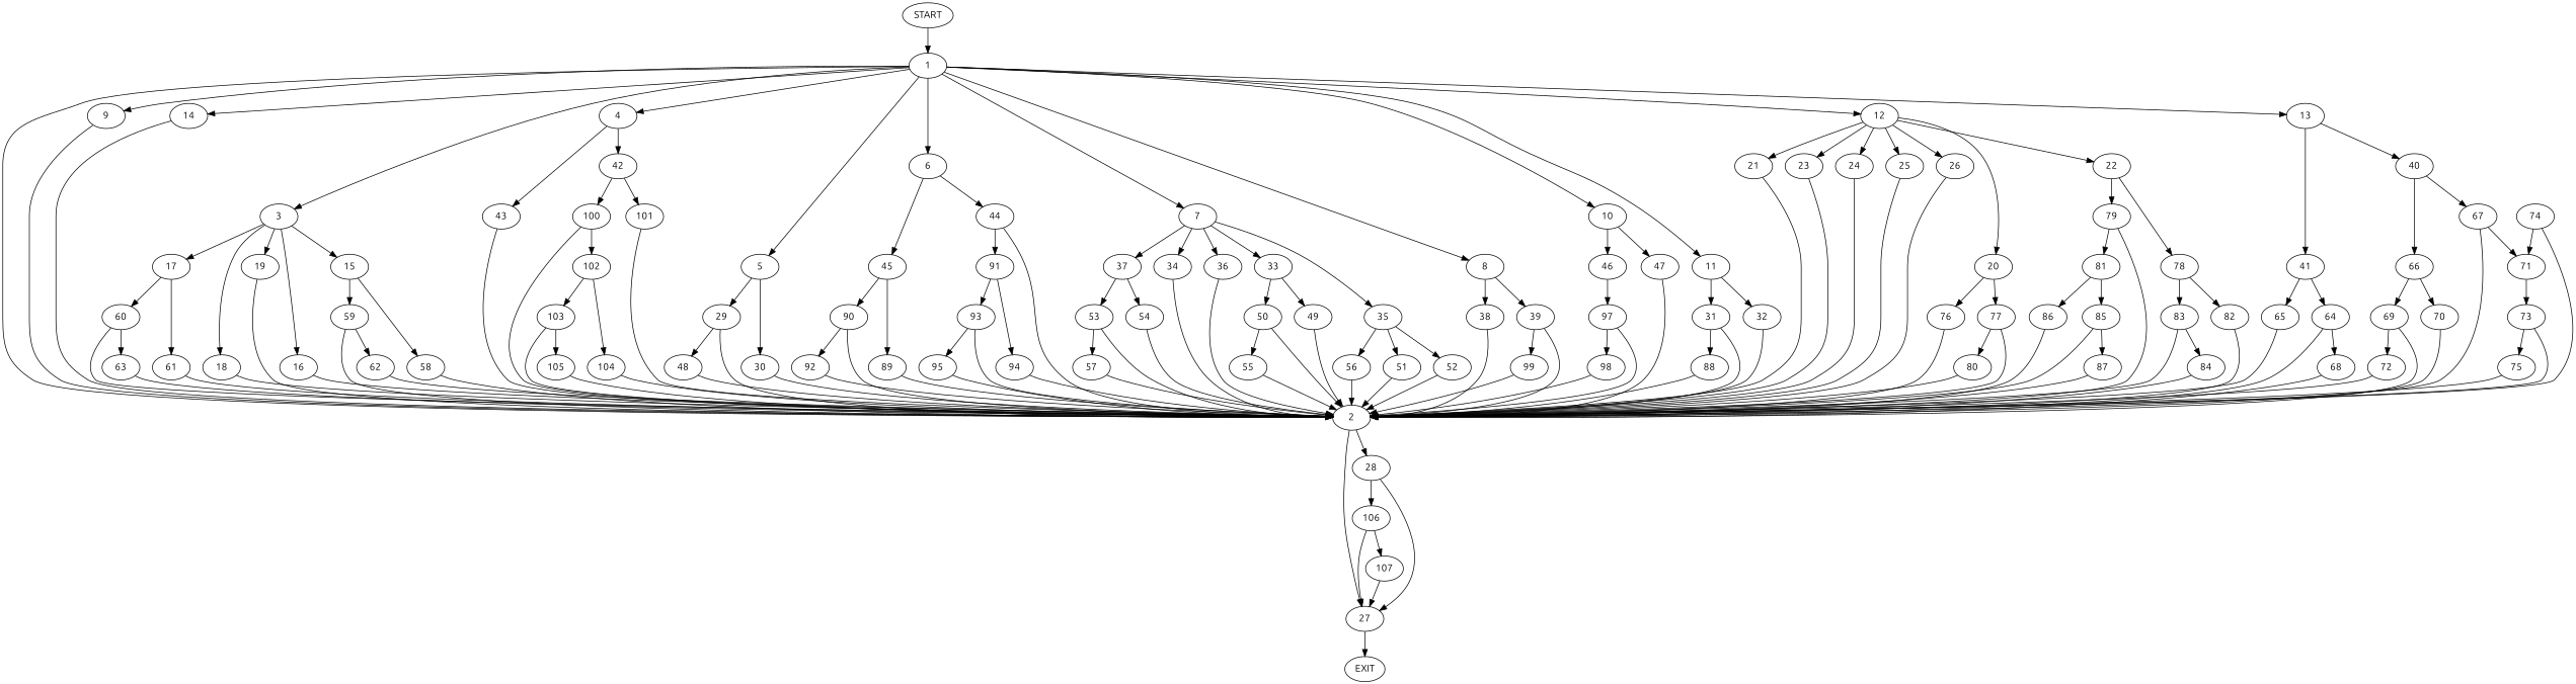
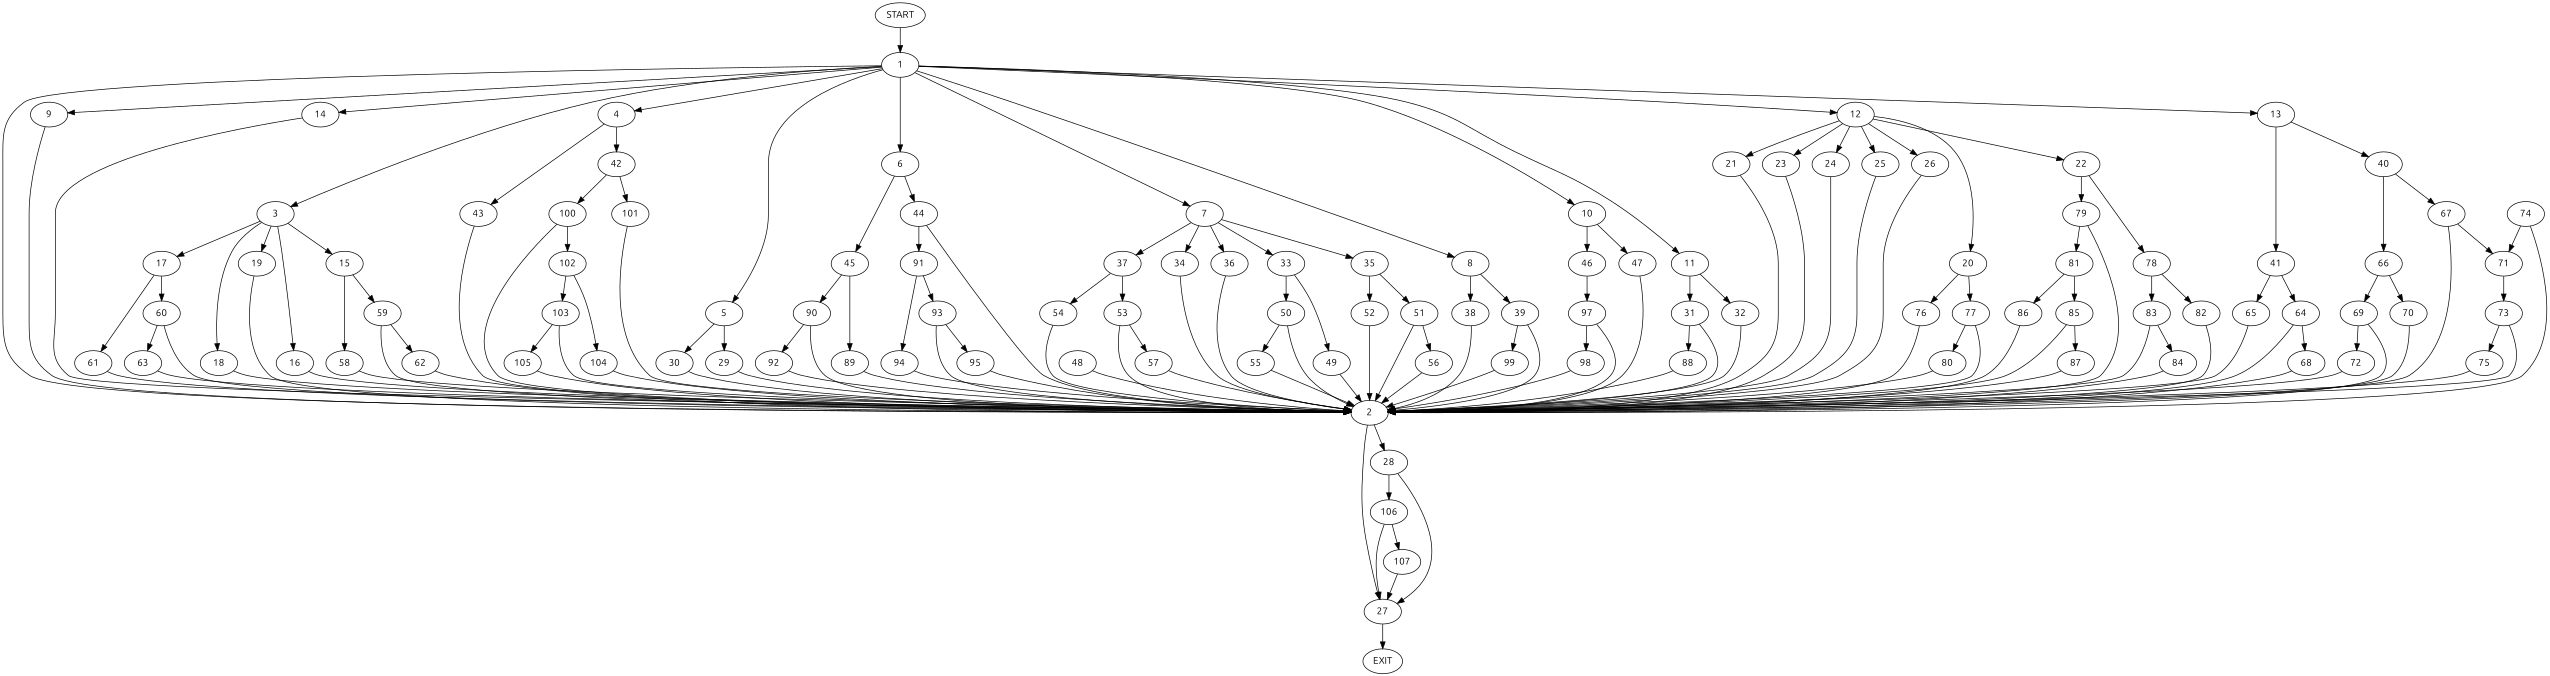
  digraph {
    fontname=Ubuntu
    node [fontname=Ubuntu]
    edge [fontname=Ubuntu]
    n1 [label=START]
    1
    2
    3
    4
    5
    6
    7
    8
    9
    10
    11
    12
    13
    14
    n16 [label=EXIT]
    27
    28
    15
    16
    17
    18
    19
    42
    43
    29
    30
    44
    45
    33
    34
    35
    36
    37
    38
    39
    46
    47
    31
    32
    20
    21
    22
    23
    24
    25
    26
    40
    41
    106
    58
    59
    60
    61
    100
    101
    48
    91
    89
    90
    49
    50
    51
    52
    53
    54
    99
    97
    88
    76
    77
    78
    79
    66
    67
    64
    65
    62
    63
    80
    82
    83
    81
    107
    55
    56
    57
    69
    70
    71
    68
    102
    93
    94
    92
    98
    72
    73
    75
    74
    84
    85
    86
    87
    95
    103
    104
    105
    n1 -> 1
    1 -> 2
    1 -> 3
    1 -> 4
    1 -> 5
    1 -> 6
    1 -> 7
    1 -> 8
    1 -> 9
    1 -> 10
    1 -> 11
    1 -> 12
    1 -> 13
    1 -> 14
    2 -> 27
    2 -> 28
    3 -> 15
    3 -> 16
    3 -> 17
    3 -> 18
    3 -> 19
    4 -> 42
    4 -> 43
    5 -> 29
    5 -> 30
    6 -> 44
    6 -> 45
    7 -> 33
    7 -> 34
    7 -> 35
    7 -> 36
    7 -> 37
    8 -> 38
    8 -> 39
    9 -> 2
    10 -> 46
    10 -> 47
    11 -> 31
    11 -> 32
    12 -> 20
    12 -> 21
    12 -> 22
    12 -> 23
    12 -> 24
    12 -> 25
    12 -> 26
    13 -> 40
    13 -> 41
    14 -> 2
    27 -> n16
    28 -> 27
    28 -> 106
    15 -> 58
    15 -> 59
    16 -> 2
    17 -> 60
    17 -> 61
    18 -> 2
    19 -> 2
    42 -> 100
    42 -> 101
    43 -> 2
    29 -> 2
-   29 -> 48
    30 -> 2
    44 -> 2
    44 -> 91
    45 -> 89
    45 -> 90
    33 -> 49
    33 -> 50
    34 -> 2
    35 -> 51
    35 -> 52
    36 -> 2
    37 -> 53
    37 -> 54
    38 -> 2
    39 -> 2
    39 -> 99
    46 -> 97
    47 -> 2
    31 -> 2
    31 -> 88
    32 -> 2
    20 -> 76
    20 -> 77
    21 -> 2
    22 -> 78
    22 -> 79
    23 -> 2
    24 -> 2
    25 -> 2
    26 -> 2
    40 -> 66
    40 -> 67
    41 -> 64
    41 -> 65
    106 -> 27
    106 -> 107
    58 -> 2
    59 -> 2
    59 -> 62
    60 -> 2
    60 -> 63
    61 -> 2
    100 -> 2
    100 -> 102
    101 -> 2
    48 -> 2
    91 -> 93
    91 -> 94
    89 -> 2
    90 -> 2
    90 -> 92
    49 -> 2
    50 -> 2
    50 -> 55
    51 -> 2
-   35 -> 56
+   51 -> 56
    52 -> 2
    53 -> 2
    53 -> 57
    54 -> 2
    99 -> 2
    97 -> 2
    97 -> 98
    88 -> 2
    76 -> 2
    77 -> 2
    77 -> 80
    78 -> 82
    78 -> 83
    79 -> 2
    79 -> 81
    66 -> 69
    66 -> 70
    67 -> 2
    67 -> 71
    64 -> 2
    64 -> 68
    65 -> 2
    62 -> 2
    63 -> 2
    80 -> 2
    82 -> 2
    83 -> 2
    83 -> 84
    81 -> 85
    81 -> 86
    107 -> 27
    55 -> 2
    56 -> 2
    57 -> 2
    69 -> 2
    69 -> 72
    70 -> 2
    71 -> 73
    68 -> 2
    102 -> 103
    102 -> 104
    93 -> 2
    93 -> 95
    94 -> 2
    92 -> 2
    98 -> 2
    72 -> 2
    73 -> 2
    73 -> 75
    75 -> 2
    74 -> 2
    74 -> 71
    84 -> 2
    85 -> 2
    85 -> 87
    86 -> 2
    87 -> 2
    95 -> 2
    103 -> 2
    103 -> 105
    104 -> 2
    105 -> 2
  }
